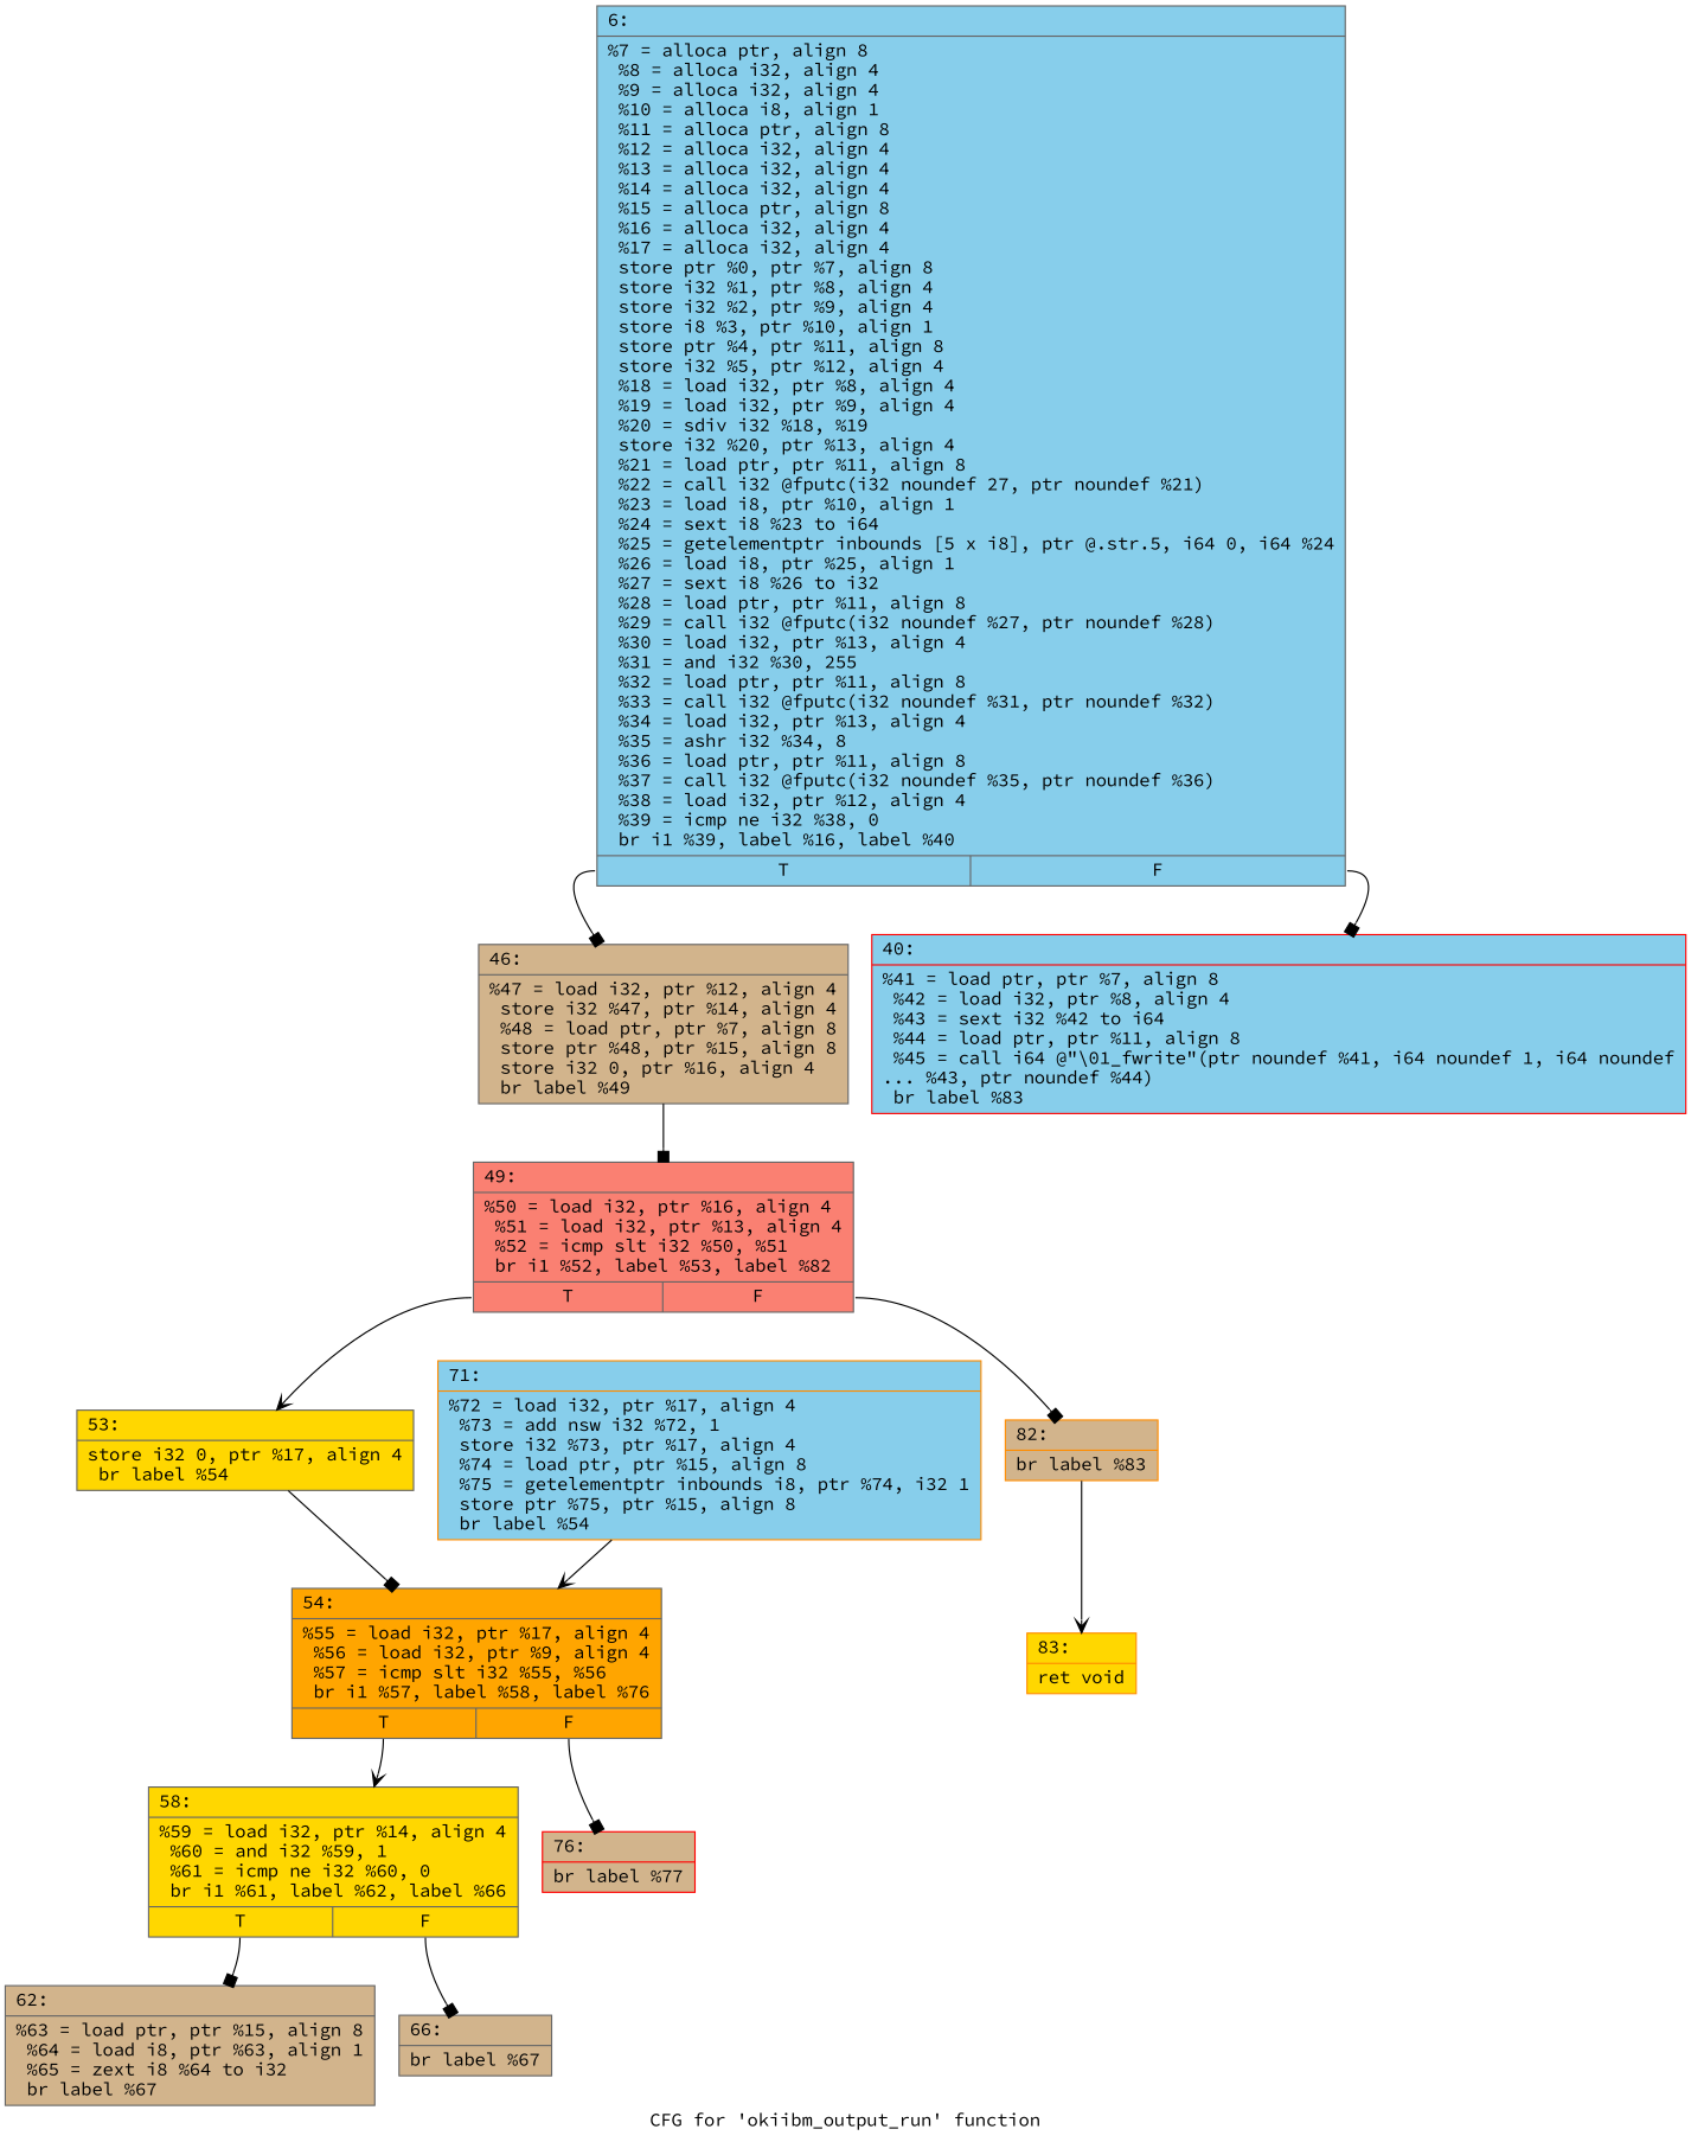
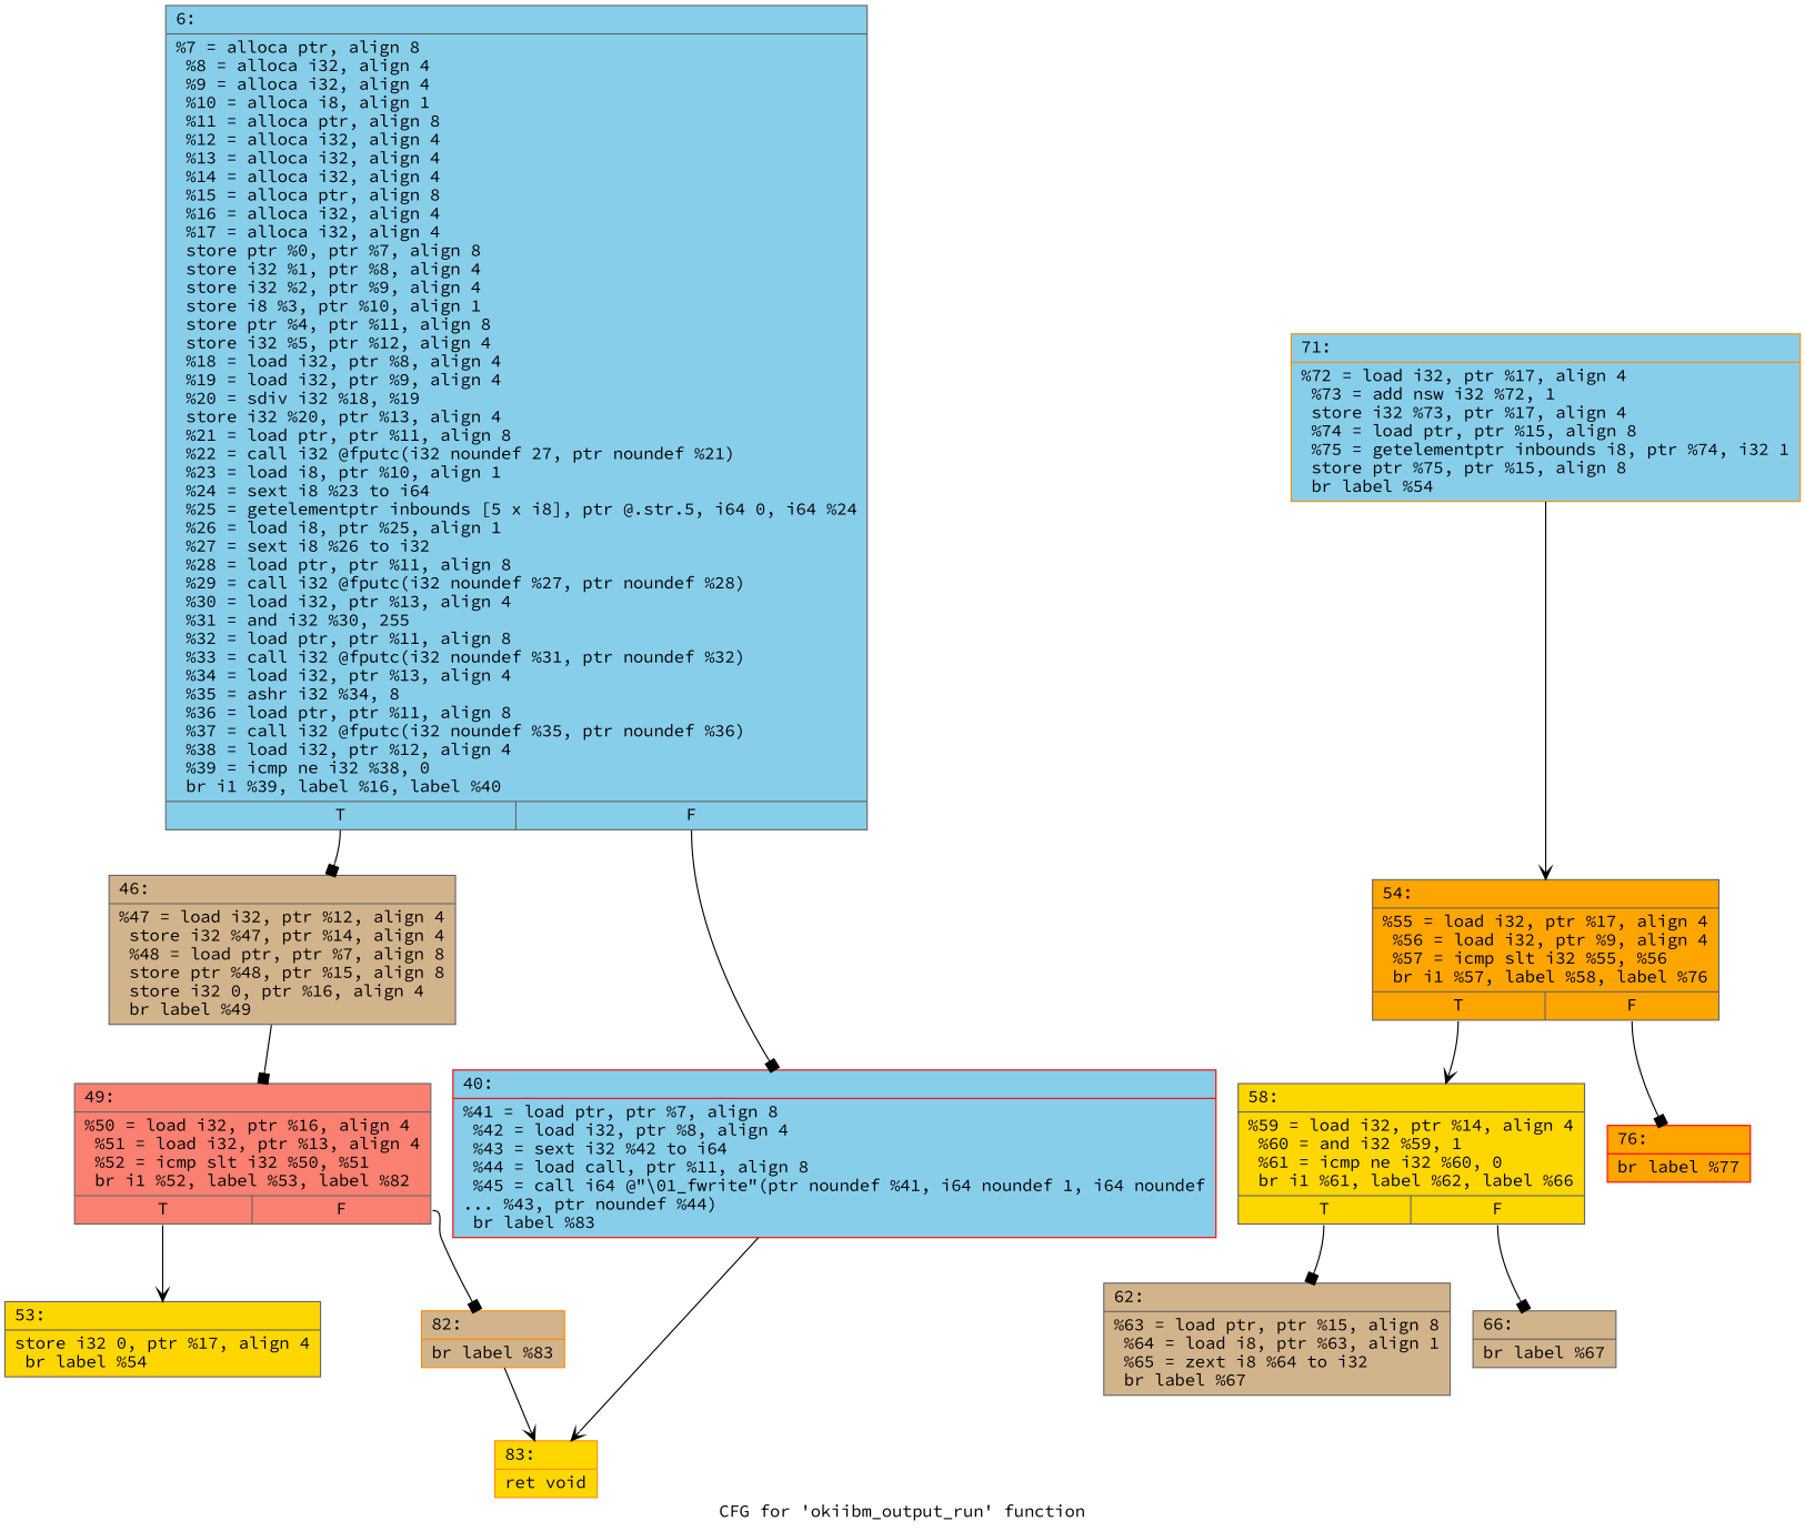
  digraph {
    fontname="Source Code Pro"
    label="CFG for 'okiibm_output_run' function"
    node [color=gray40 fillcolor=tan fontname="Source Code Pro" shape=record style=filled]
    edge [arrowhead=box fontname="Source Code Pro"]
    n1 [fillcolor=skyblue label="{6:\l|  %7 = alloca ptr, align 8\l  %8 = alloca i32, align 4\l  %9 = alloca i32, align 4\l  %10 = alloca i8, align 1\l  %11 = alloca ptr, align 8\l  %12 = alloca i32, align 4\l  %13 = alloca i32, align 4\l  %14 = alloca i32, align 4\l  %15 = alloca ptr, align 8\l  %16 = alloca i32, align 4\l  %17 = alloca i32, align 4\l  store ptr %0, ptr %7, align 8\l  store i32 %1, ptr %8, align 4\l  store i32 %2, ptr %9, align 4\l  store i8 %3, ptr %10, align 1\l  store ptr %4, ptr %11, align 8\l  store i32 %5, ptr %12, align 4\l  %18 = load i32, ptr %8, align 4\l  %19 = load i32, ptr %9, align 4\l  %20 = sdiv i32 %18, %19\l  store i32 %20, ptr %13, align 4\l  %21 = load ptr, ptr %11, align 8\l  %22 = call i32 @fputc(i32 noundef 27, ptr noundef %21)\l  %23 = load i8, ptr %10, align 1\l  %24 = sext i8 %23 to i64\l  %25 = getelementptr inbounds [5 x i8], ptr @.str.5, i64 0, i64 %24\l  %26 = load i8, ptr %25, align 1\l  %27 = sext i8 %26 to i32\l  %28 = load ptr, ptr %11, align 8\l  %29 = call i32 @fputc(i32 noundef %27, ptr noundef %28)\l  %30 = load i32, ptr %13, align 4\l  %31 = and i32 %30, 255\l  %32 = load ptr, ptr %11, align 8\l  %33 = call i32 @fputc(i32 noundef %31, ptr noundef %32)\l  %34 = load i32, ptr %13, align 4\l  %35 = ashr i32 %34, 8\l  %36 = load ptr, ptr %11, align 8\l  %37 = call i32 @fputc(i32 noundef %35, ptr noundef %36)\l  %38 = load i32, ptr %12, align 4\l  %39 = icmp ne i32 %38, 0\l  br i1 %39, label %16, label %40\l|{<s0>T|<s1>F}}"]
    n2 [label="{46:\l|  %47 = load i32, ptr %12, align 4\l  store i32 %47, ptr %14, align 4\l  %48 = load ptr, ptr %7, align 8\l  store ptr %48, ptr %15, align 8\l  store i32 0, ptr %16, align 4\l  br label %49\l}"]
-   n3 [color=red fillcolor=skyblue label="{40:\l|  %41 = load ptr, ptr %7, align 8\l  %42 = load i32, ptr %8, align 4\l  %43 = sext i32 %42 to i64\l  %44 = load ptr, ptr %11, align 8\l  %45 = call i64 @\"\\01_fwrite\"(ptr noundef %41, i64 noundef 1, i64 noundef\l... %43, ptr noundef %44)\l  br label %83\l}"]
+   n3 [color=red fillcolor=skyblue label="{40:\l|  %41 = load ptr, ptr %7, align 8\l  %42 = load i32, ptr %8, align 4\l  %43 = sext i32 %42 to i64\l  %44 = load call, ptr %11, align 8\l  %45 = call i64 @\"\\01_fwrite\"(ptr noundef %41, i64 noundef 1, i64 noundef\l... %43, ptr noundef %44)\l  br label %83\l}"]
    n4 [fillcolor=salmon label="{49:\l|  %50 = load i32, ptr %16, align 4\l  %51 = load i32, ptr %13, align 4\l  %52 = icmp slt i32 %50, %51\l  br i1 %52, label %53, label %82\l|{<s0>T|<s1>F}}"]
    n5 [color=darkorange fillcolor=gold label="{83:\l|  ret void\l}"]
    n6 [fillcolor=gold label="{53:\l|  store i32 0, ptr %17, align 4\l  br label %54\l}"]
    n7 [color=darkorange label="{82:\l|  br label %83\l}"]
    n8 [fillcolor=orange label="{54:\l|  %55 = load i32, ptr %17, align 4\l  %56 = load i32, ptr %9, align 4\l  %57 = icmp slt i32 %55, %56\l  br i1 %57, label %58, label %76\l|{<s0>T|<s1>F}}"]
    n9 [fillcolor=gold label="{58:\l|  %59 = load i32, ptr %14, align 4\l  %60 = and i32 %59, 1\l  %61 = icmp ne i32 %60, 0\l  br i1 %61, label %62, label %66\l|{<s0>T|<s1>F}}"]
-   n10 [color=red label="{76:\l|  br label %77\l}"]
+   n10 [color=red fillcolor=orange label="{76:\l|  br label %77\l}"]
    n11 [label="{62:\l|  %63 = load ptr, ptr %15, align 8\l  %64 = load i8, ptr %63, align 1\l  %65 = zext i8 %64 to i32\l  br label %67\l}"]
    n12 [label="{66:\l|  br label %67\l}"]
    n13 [color=darkorange fillcolor=skyblue label="{71:\l|  %72 = load i32, ptr %17, align 4\l  %73 = add nsw i32 %72, 1\l  store i32 %73, ptr %17, align 4\l  %74 = load ptr, ptr %15, align 8\l  %75 = getelementptr inbounds i8, ptr %74, i32 1\l  store ptr %75, ptr %15, align 8\l  br label %54\l}"]
    n1 -> n2 [tailport=s0]
    n1 -> n3 [tailport=s1]
    n2 -> n4
+   n3 -> n5 [arrowhead=vee]
    n4 -> n6 [arrowhead=vee tailport=s0]
    n4 -> n7 [tailport=s1]
-   n6 -> n8
    n7 -> n5 [arrowhead=vee]
    n8 -> n9 [arrowhead=vee tailport=s0]
    n8 -> n10 [tailport=s1]
    n9 -> n11 [tailport=s0]
    n9 -> n12 [tailport=s1]
    n13 -> n8 [arrowhead=vee]
  }
